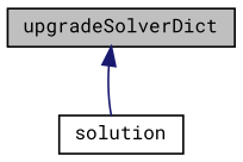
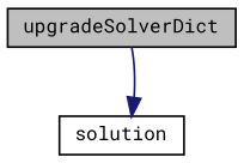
  digraph {
    rankdir=TB
    fontname="Roboto Mono"
    node [color=black fontname="Roboto Mono" fontsize=10 shape=record]
    n1 [fillcolor=grey75 fontcolor=black height=0.2 label=upgradeSolverDict style=filled width=0.4]
    n2 [height=0.2 label=solution width=0.4]
-   n1 -> n2 [color=midnightblue dir=back fontname="Roboto Mono" fontsize=10 labelfontname=FreeSans labelfontsize=10 style=solid]
+   n2 -> n1 [color=midnightblue dir=back fontname="Roboto Mono" fontsize=10 labelfontname=FreeSans labelfontsize=10 style=solid]
  }
